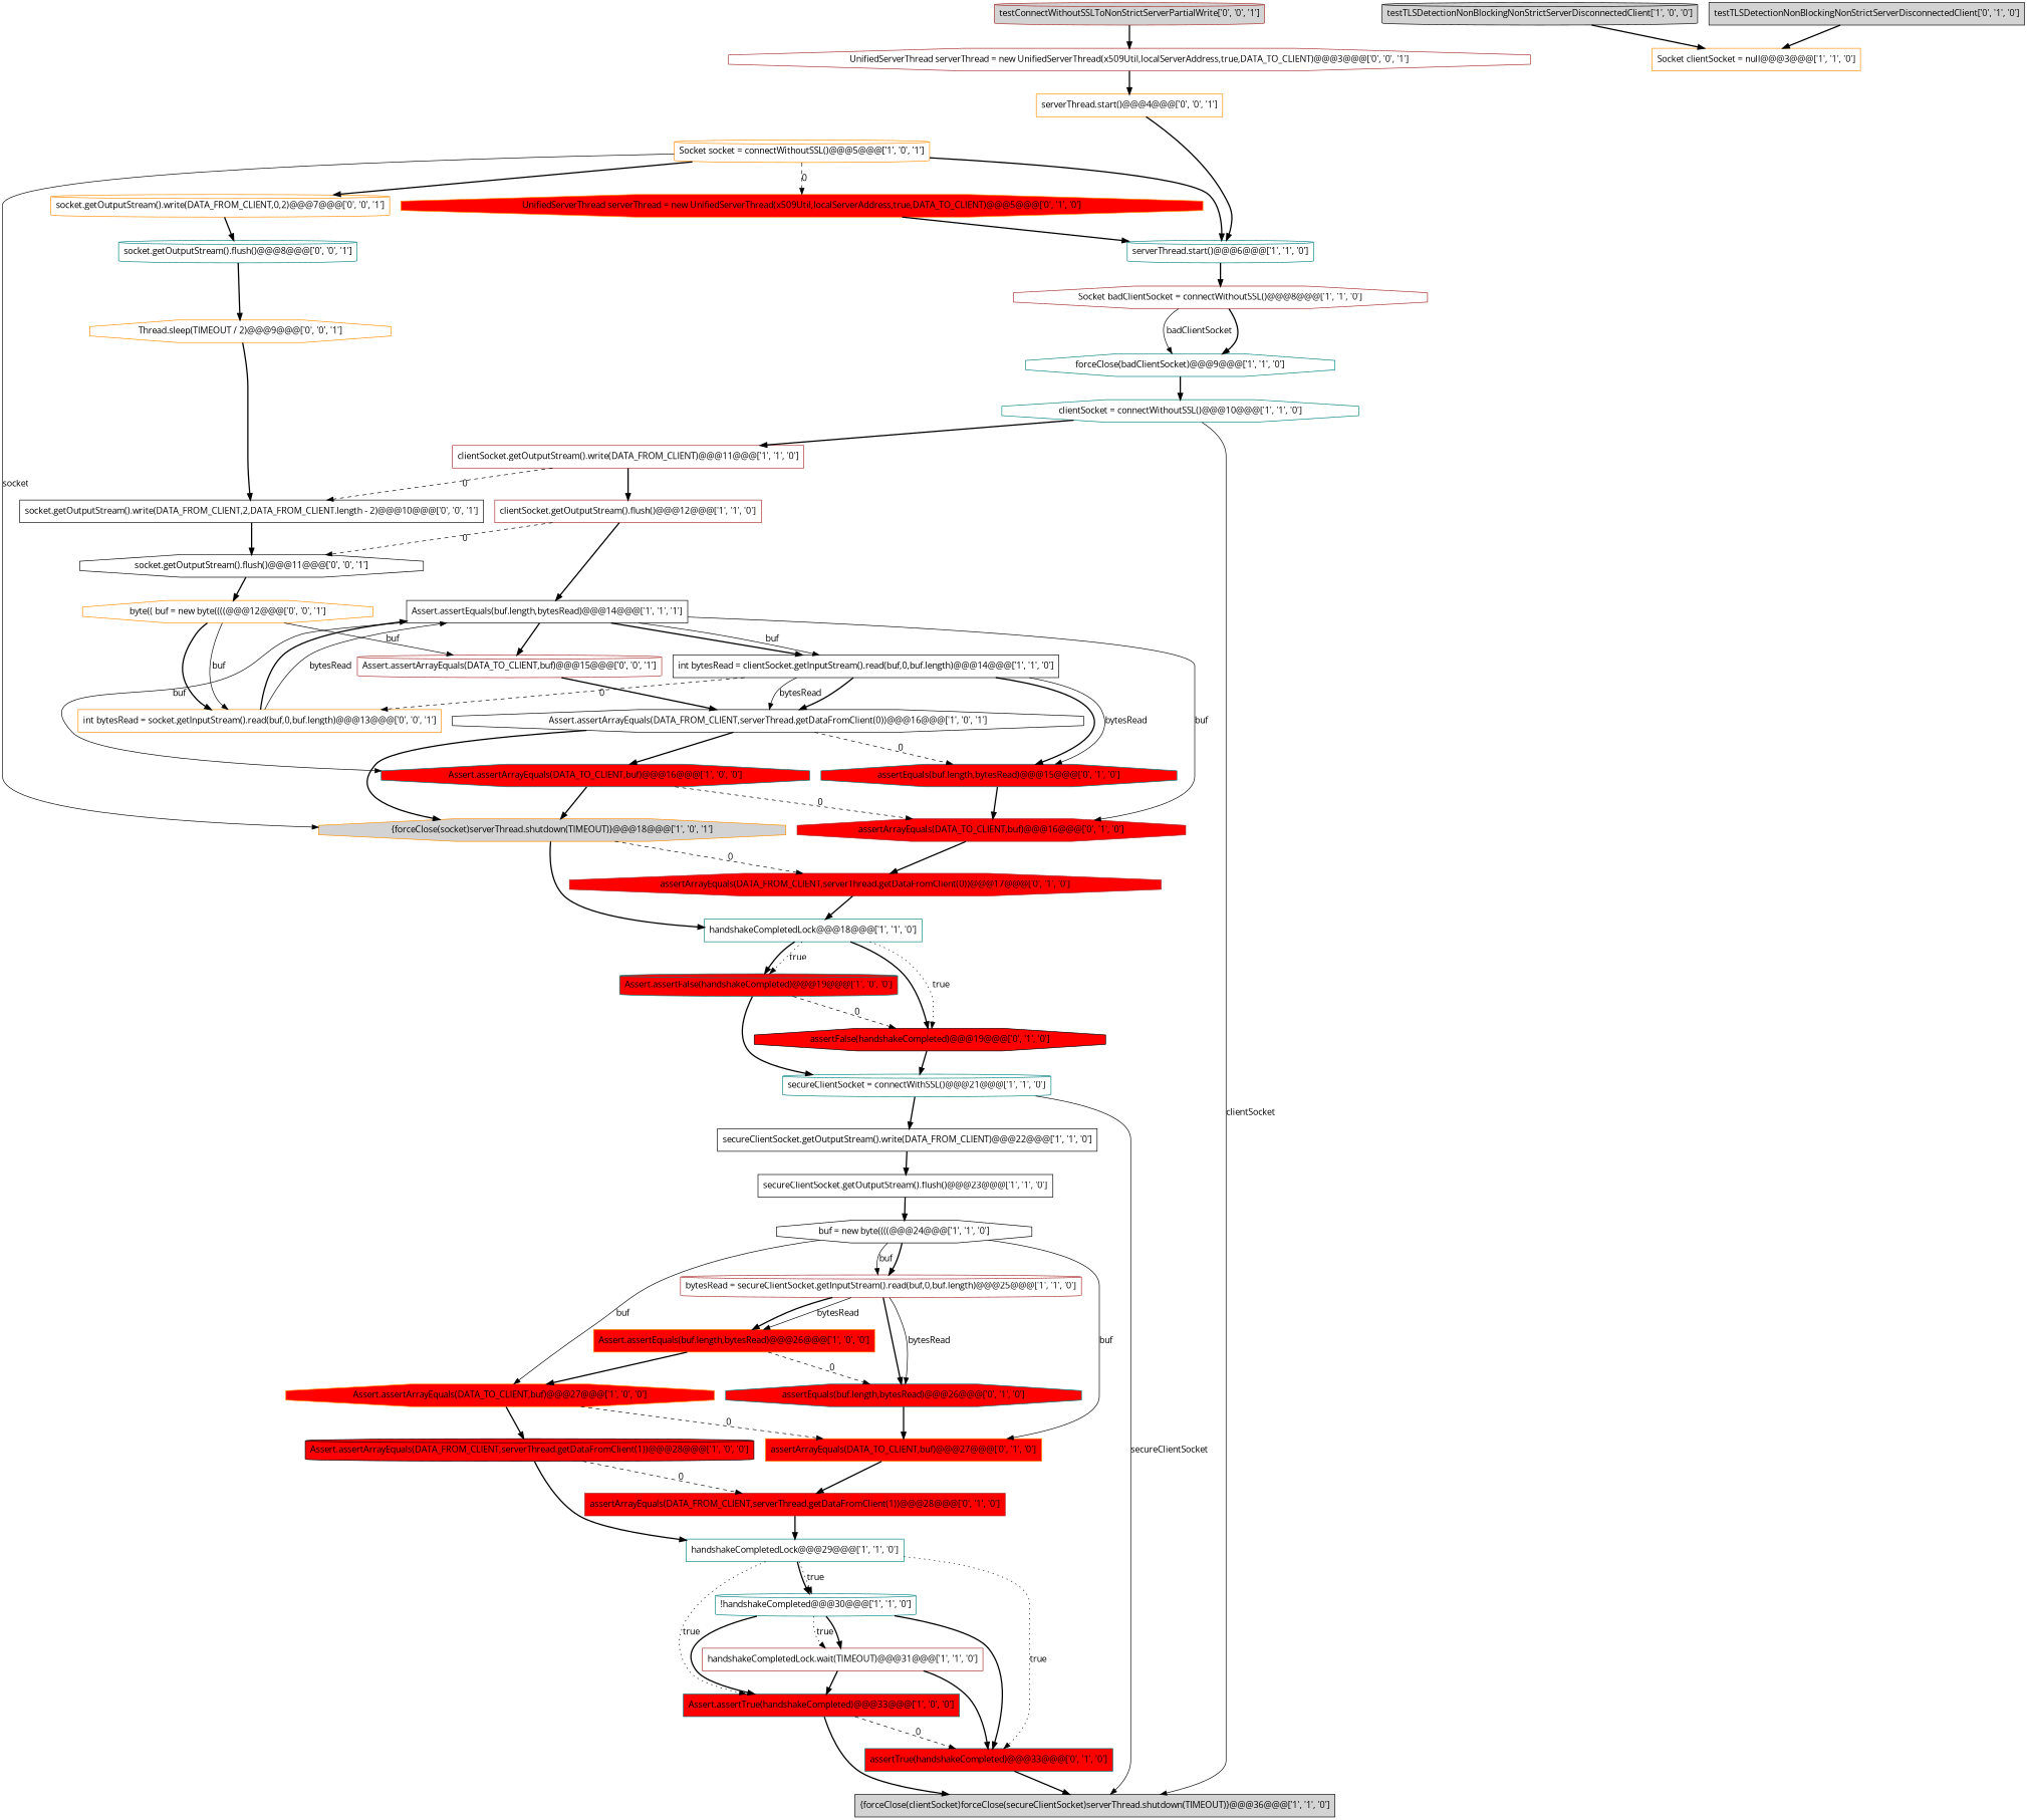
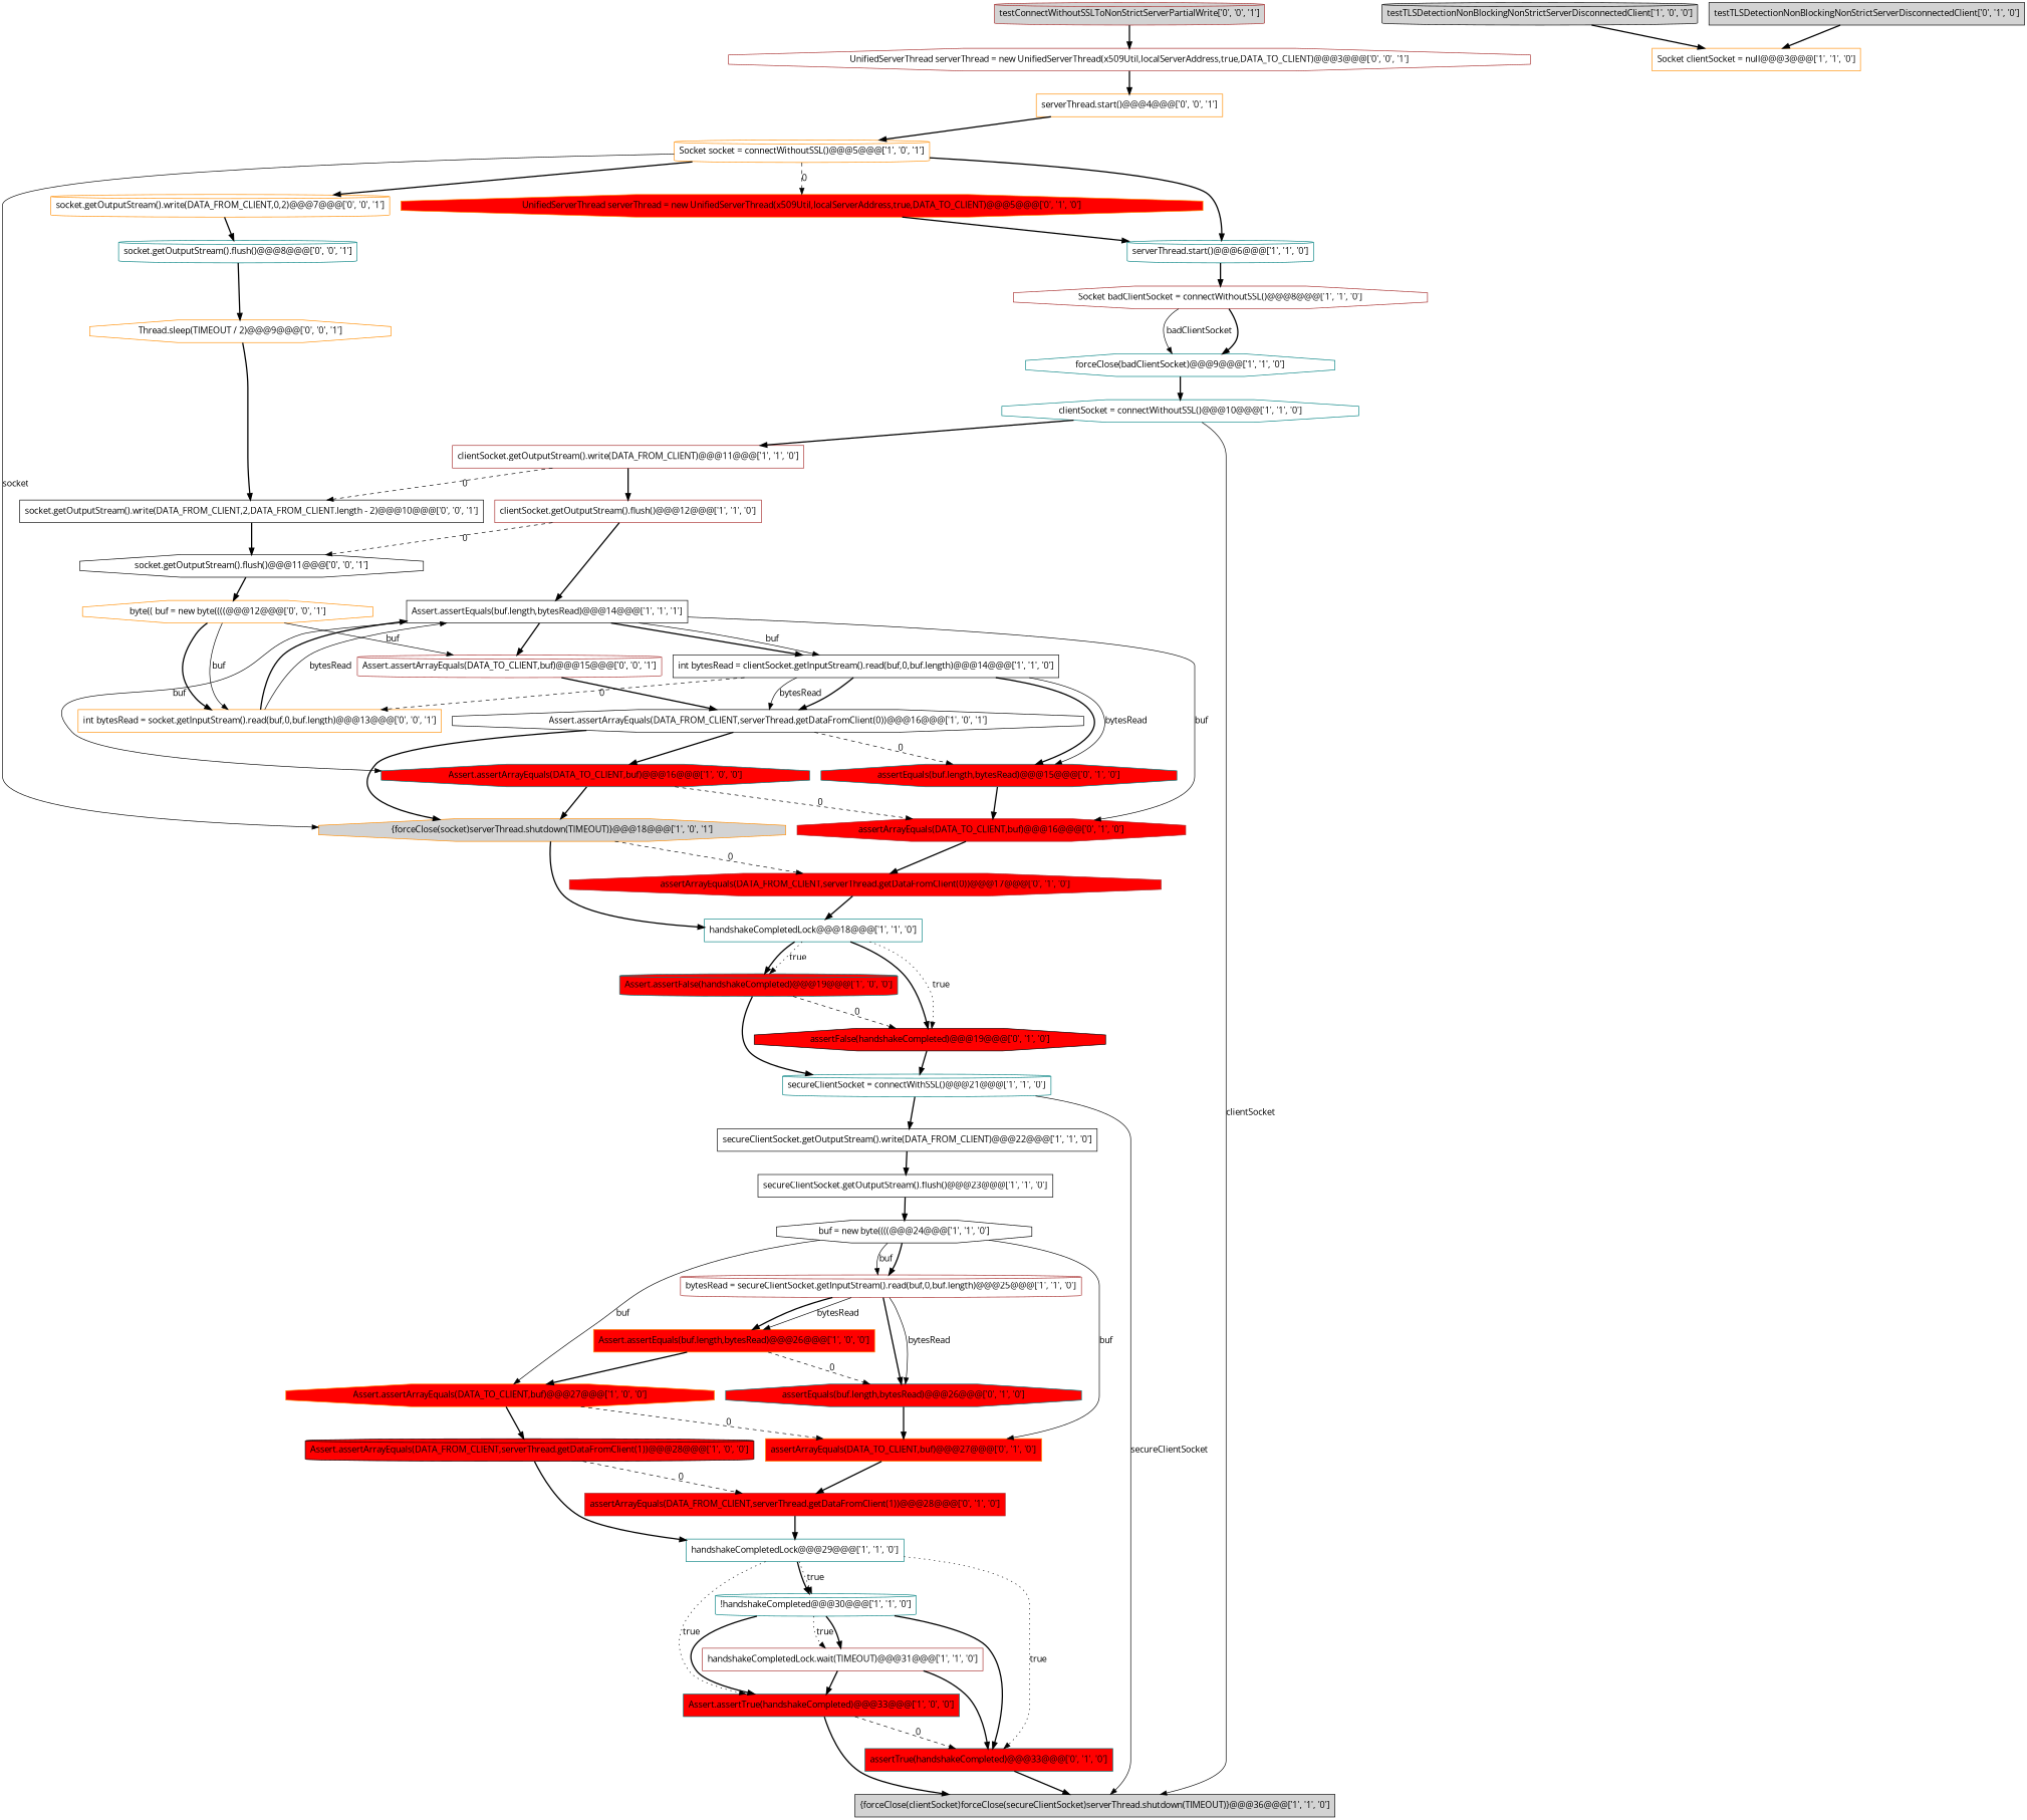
  digraph {
    fontname="Open Sans"
    node [color=teal fillcolor=white fontname="Open Sans" shape=box style=filled]
    edge [fontname="Open Sans" style=bold]
    n1 [color=black fillcolor=lightgray label="{forceClose(clientSocket)forceClose(secureClientSocket)serverThread.shutdown(TIMEOUT)}@@@36@@@['1', '1', '0']"]
    n2 [color=black label="socket.getOutputStream().write(DATA_FROM_CLIENT,2,DATA_FROM_CLIENT.length - 2)@@@10@@@['0', '0', '1']"]
    n3 [color=black label="socket.getOutputStream().flush()@@@11@@@['0', '0', '1']" shape=octagon]
    n4 [color=darkorange label="byte(( buf = new byte((((@@@12@@@['0', '0', '1']" shape=octagon]
    n5 [color=darkorange fillcolor=red label="Assert.assertEquals(buf.length,bytesRead)@@@26@@@['1', '0', '0']"]
    n6 [color=darkorange fillcolor=red label="Assert.assertArrayEquals(DATA_TO_CLIENT,buf)@@@27@@@['1', '0', '0']" shape=octagon]
    n7 [fillcolor=red label="assertEquals(buf.length,bytesRead)@@@26@@@['0', '1', '0']" shape=octagon]
    n8 [color=darkorange fillcolor=red label="assertArrayEquals(DATA_TO_CLIENT,buf)@@@27@@@['0', '1', '0']"]
    n9 [color=black fillcolor=red label="Assert.assertArrayEquals(DATA_FROM_CLIENT,serverThread.getDataFromClient(1))@@@28@@@['1', '0', '0']" shape=cylinder]
    n10 [color=black label="secureClientSocket.getOutputStream().write(DATA_FROM_CLIENT)@@@22@@@['1', '1', '0']"]
    n11 [color=black label="secureClientSocket.getOutputStream().flush()@@@23@@@['1', '1', '0']"]
    n12 [color=black label="buf = new byte((((@@@24@@@['1', '1', '0']" shape=octagon]
    n13 [label="socket.getOutputStream().flush()@@@8@@@['0', '0', '1']" shape=cylinder]
    n14 [color=darkorange label="Thread.sleep(TIMEOUT / 2)@@@9@@@['0', '0', '1']" shape=octagon]
    n15 [color=darkorange label="serverThread.start()@@@4@@@['0', '0', '1']"]
    n16 [color=darkorange label="Socket socket = connectWithoutSSL()@@@5@@@['1', '0', '1']" shape=cylinder]
    n17 [label="serverThread.start()@@@6@@@['1', '1', '0']" shape=cylinder]
    n18 [color=darkorange fillcolor=red label="UnifiedServerThread serverThread = new UnifiedServerThread(x509Util,localServerAddress,true,DATA_TO_CLIENT)@@@5@@@['0', '1', '0']" shape=octagon]
    n19 [color=darkorange fillcolor=lightgray label="{forceClose(socket)serverThread.shutdown(TIMEOUT)}@@@18@@@['1', '0', '1']" shape=octagon]
    n20 [color=darkorange label="socket.getOutputStream().write(DATA_FROM_CLIENT,0,2)@@@7@@@['0', '0', '1']" shape=cylinder]
    n21 [color=brown label="Assert.assertArrayEquals(DATA_TO_CLIENT,buf)@@@15@@@['0', '0', '1']" shape=cylinder]
    n22 [color=black label="Assert.assertArrayEquals(DATA_FROM_CLIENT,serverThread.getDataFromClient(0))@@@16@@@['1', '0', '1']" shape=octagon]
    n23 [fillcolor=red label="assertEquals(buf.length,bytesRead)@@@15@@@['0', '1', '0']" shape=octagon]
    n24 [fillcolor=red label="Assert.assertArrayEquals(DATA_TO_CLIENT,buf)@@@16@@@['1', '0', '0']" shape=octagon]
    n25 [label="secureClientSocket = connectWithSSL()@@@21@@@['1', '1', '0']" shape=cylinder]
    n26 [color=brown label="Socket badClientSocket = connectWithoutSSL()@@@8@@@['1', '1', '0']" shape=octagon]
    n27 [label="forceClose(badClientSocket)@@@9@@@['1', '1', '0']" shape=octagon]
    n28 [color=darkorange label="int bytesRead = socket.getInputStream().read(buf,0,buf.length)@@@13@@@['0', '0', '1']"]
    n29 [color=black label="Assert.assertEquals(buf.length,bytesRead)@@@14@@@['1', '1', '1']"]
    n30 [color=black label="int bytesRead = clientSocket.getInputStream().read(buf,0,buf.length)@@@14@@@['1', '1', '0']"]
    n31 [color=brown fillcolor=red label="assertArrayEquals(DATA_TO_CLIENT,buf)@@@16@@@['0', '1', '0']" shape=octagon]
    n32 [color=brown label="bytesRead = secureClientSocket.getInputStream().read(buf,0,buf.length)@@@25@@@['1', '1', '0']" shape=cylinder]
    n33 [color=brown fillcolor=red label="assertArrayEquals(DATA_FROM_CLIENT,serverThread.getDataFromClient(1))@@@28@@@['0', '1', '0']"]
    n34 [label="handshakeCompletedLock@@@29@@@['1', '1', '0']"]
    n35 [color=brown label="UnifiedServerThread serverThread = new UnifiedServerThread(x509Util,localServerAddress,true,DATA_TO_CLIENT)@@@3@@@['0', '0', '1']" shape=octagon]
    n36 [label="clientSocket = connectWithoutSSL()@@@10@@@['1', '1', '0']" shape=octagon]
    n37 [color=brown label="clientSocket.getOutputStream().write(DATA_FROM_CLIENT)@@@11@@@['1', '1', '0']"]
    n38 [label="handshakeCompletedLock@@@18@@@['1', '1', '0']"]
    n39 [fillcolor=red label="Assert.assertFalse(handshakeCompleted)@@@19@@@['1', '0', '0']" shape=cylinder]
    n40 [color=black fillcolor=red label="assertFalse(handshakeCompleted)@@@19@@@['0', '1', '0']" shape=octagon]
    n41 [color=brown label="clientSocket.getOutputStream().flush()@@@12@@@['1', '1', '0']"]
    n42 [color=brown fillcolor=lightgray label="testConnectWithoutSSLToNonStrictServerPartialWrite['0', '0', '1']" shape=cylinder]
    n43 [label="!handshakeCompleted@@@30@@@['1', '1', '0']" shape=cylinder]
    n44 [color=brown label="handshakeCompletedLock.wait(TIMEOUT)@@@31@@@['1', '1', '0']"]
    n45 [fillcolor=red label="assertTrue(handshakeCompleted)@@@33@@@['0', '1', '0']"]
    n46 [fillcolor=red label="Assert.assertTrue(handshakeCompleted)@@@33@@@['1', '0', '0']"]
    n47 [color=black fillcolor=lightgray label="testTLSDetectionNonBlockingNonStrictServerDisconnectedClient['1', '0', '0']" shape=cylinder]
    n48 [color=darkorange label="Socket clientSocket = null@@@3@@@['1', '1', '0']"]
    n49 [color=brown fillcolor=red label="assertArrayEquals(DATA_FROM_CLIENT,serverThread.getDataFromClient(0))@@@17@@@['0', '1', '0']" shape=octagon]
    n50 [color=black fillcolor=lightgray label="testTLSDetectionNonBlockingNonStrictServerDisconnectedClient['0', '1', '0']"]
    n2 -> n3
    n3 -> n4
    n4 -> n21 [label=buf style=solid]
    n4 -> n28
    n4 -> n28 [label=buf style=solid]
    n5 -> n6
    n5 -> n7 [label=0 style=dashed]
    n6 -> n8 [label=0 style=dashed]
    n6 -> n9
    n7 -> n8
    n8 -> n33
    n9 -> n33 [label=0 style=dashed]
    n9 -> n34
    n10 -> n11
    n11 -> n12
    n12 -> n6 [label=buf style=solid]
    n12 -> n8 [label=buf style=solid]
    n12 -> n32
    n12 -> n32 [label=buf style=solid]
    n13 -> n14
    n14 -> n2
-   n15 -> n17
+   n15 -> n16
    n16 -> n17
    n16 -> n18 [label=0 style=dashed]
    n16 -> n19 [label=socket style=solid]
    n16 -> n20
    n17 -> n26
    n18 -> n17
    n19 -> n38
    n19 -> n49 [label=0 style=dashed]
    n20 -> n13
    n21 -> n22
    n22 -> n19
    n22 -> n23 [label=0 style=dashed]
    n22 -> n24
    n23 -> n31
    n24 -> n19
    n24 -> n31 [label=0 style=dashed]
    n25 -> n1 [label=secureClientSocket style=solid]
    n25 -> n10
    n26 -> n27
    n26 -> n27 [label=badClientSocket style=solid]
    n27 -> n36
    n28 -> n29 [label=bytesRead style=solid]
    n28 -> n29
    n29 -> n21
    n29 -> n24 [label=buf style=solid]
    n29 -> n30
    n29 -> n30 [label=buf style=solid]
    n29 -> n31 [label=buf style=solid]
    n30 -> n22
    n30 -> n22 [label=bytesRead style=solid]
    n30 -> n23
    n30 -> n23 [label=bytesRead style=solid]
    n30 -> n28 [label=0 style=dashed]
    n31 -> n49
    n32 -> n5 [label=bytesRead style=solid]
    n32 -> n5
    n32 -> n7
    n32 -> n7 [label=bytesRead style=solid]
    n33 -> n34
    n34 -> n43
    n34 -> n43 [label=true style=dotted]
    n34 -> n45 [label=true style=dotted]
    n34 -> n46 [label=true style=dotted]
    n35 -> n15
    n36 -> n1 [label=clientSocket style=solid]
    n36 -> n37
    n37 -> n2 [label=0 style=dashed]
    n37 -> n41
    n38 -> n39 [label=true style=dotted]
    n38 -> n39
    n38 -> n40
    n38 -> n40 [label=true style=dotted]
    n39 -> n25
    n39 -> n40 [label=0 style=dashed]
    n40 -> n25
    n41 -> n3 [label=0 style=dashed]
    n41 -> n29
    n42 -> n35
    n43 -> n44 [label=true style=dotted]
    n43 -> n44
    n43 -> n45
    n43 -> n46
    n44 -> n45
    n44 -> n46
    n45 -> n1
    n46 -> n1
    n46 -> n45 [label=0 style=dashed]
    n47 -> n48
    n49 -> n38
    n50 -> n48
  }
